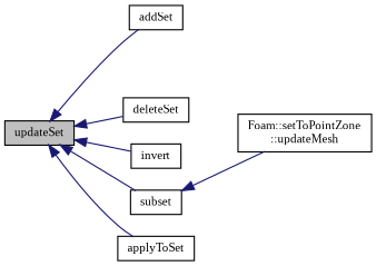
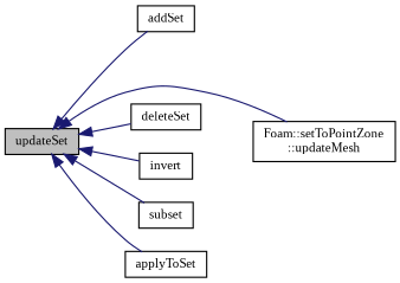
  digraph {
    fontname="Liberation Serif"
    rankdir=LR
    node [color=black fontname="Liberation Serif" fontsize=10 shape=record]
    edge [color=midnightblue dir=back fontname="Liberation Serif" fontsize=10 labelfontname=FreeSans labelfontsize=10 style=solid]
    n1 [fillcolor=grey75 fontcolor=black height=0.2 label=updateSet style=filled width=0.4]
    n2 [height=0.2 label=addSet width=0.4]
    n3 [height=0.2 label="Foam::setToPointZone\l::updateMesh" width=0.4]
    n4 [height=0.2 label=deleteSet width=0.4]
    n5 [height=0.2 label=invert width=0.4]
    n6 [height=0.2 label=subset width=0.4]
    n7 [height=0.2 label=applyToSet width=0.4]
    n1 -> n2
-   n6 -> n3
+   n1 -> n3
    n1 -> n4
    n1 -> n5
    n1 -> n6
    n1 -> n7
  }
